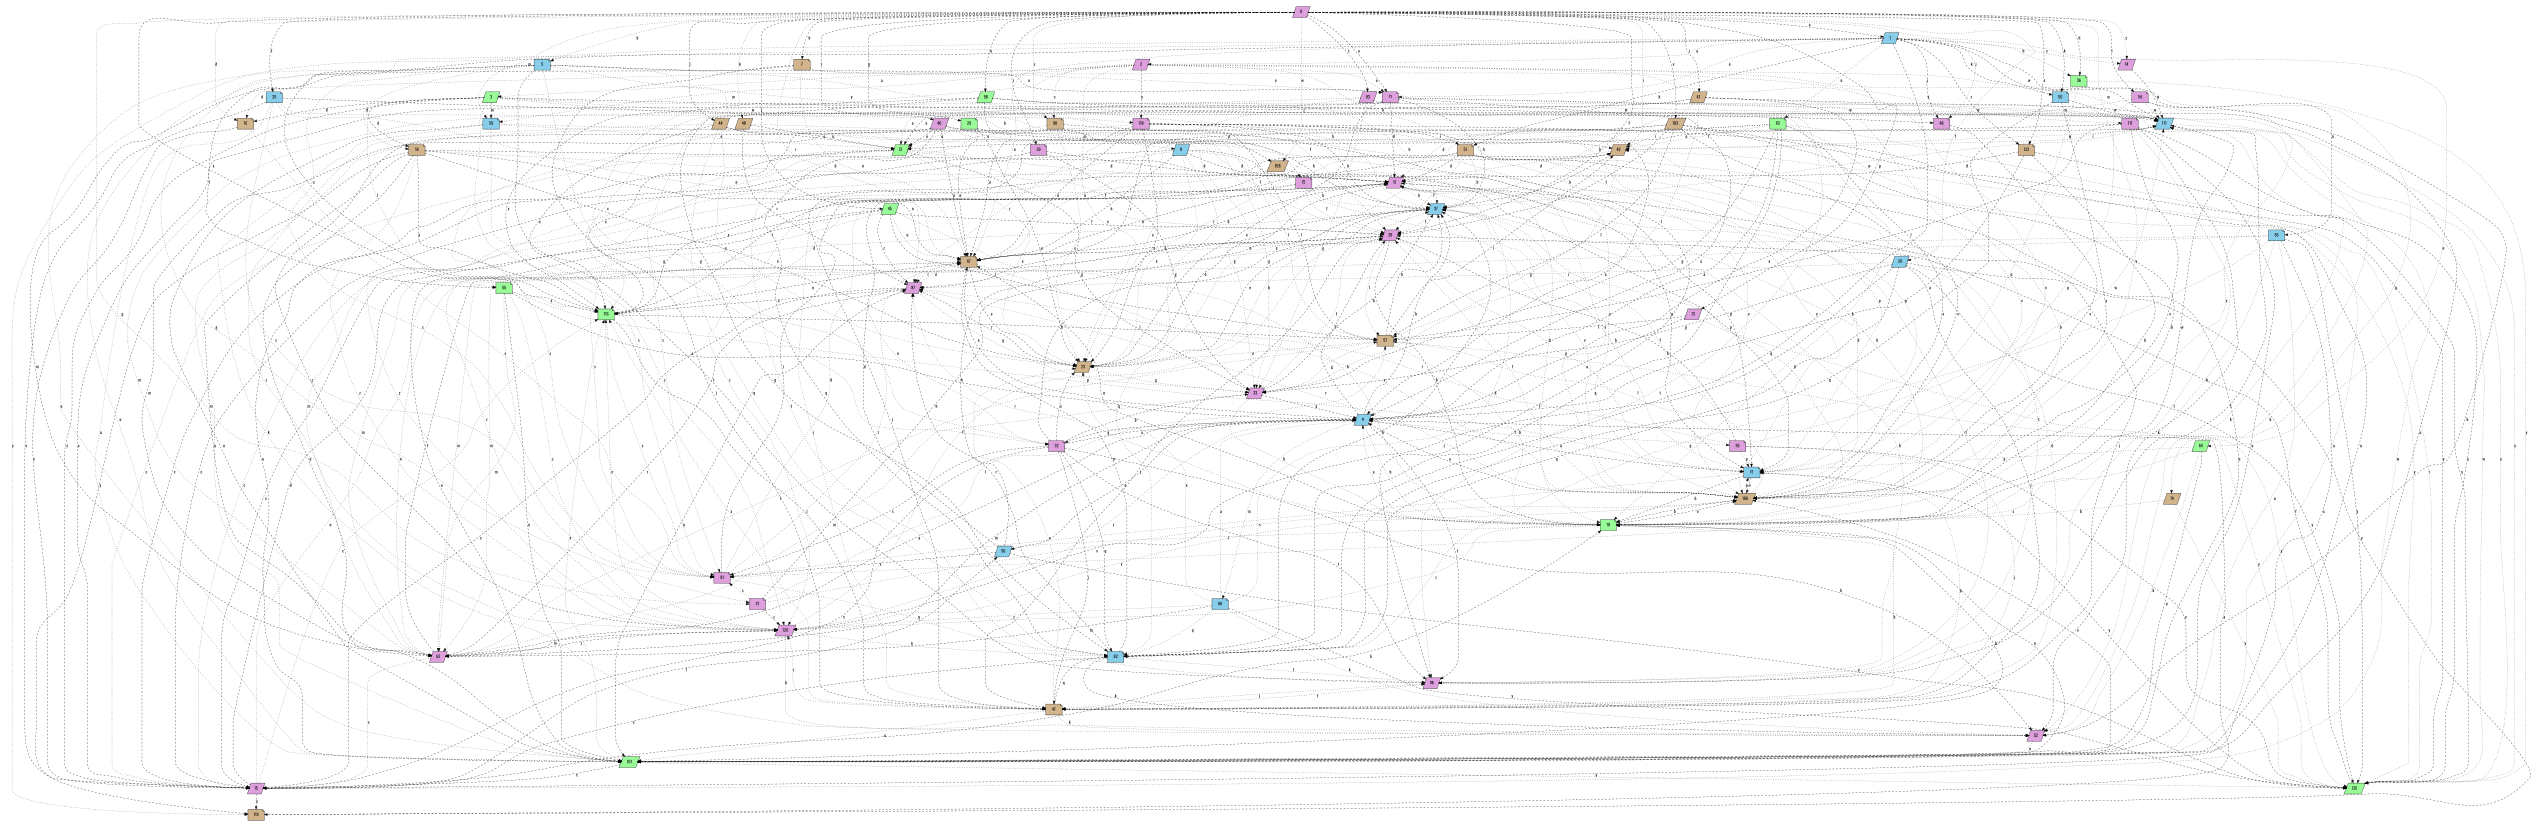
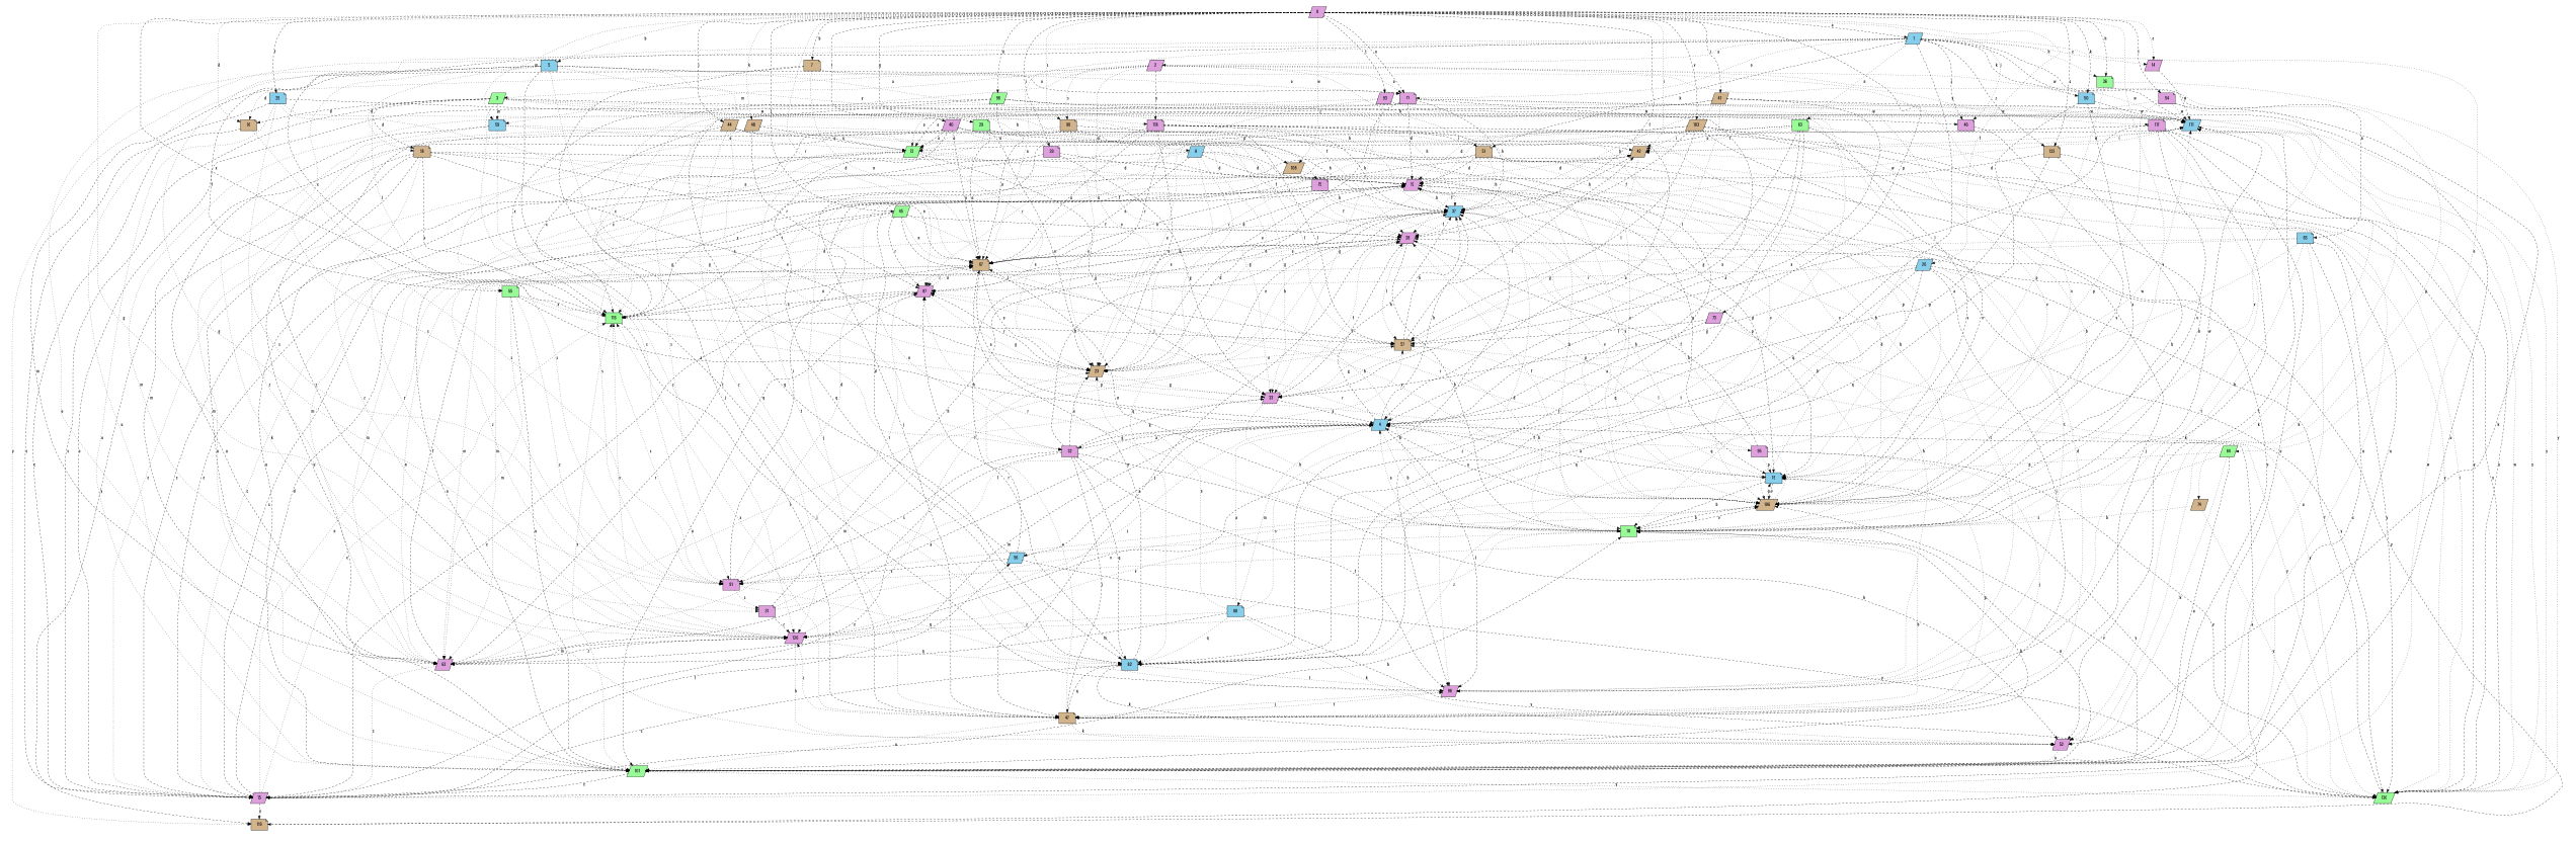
  strict digraph {
    fontname=Oswald
    node [fillcolor=plum fontname=Oswald shape=parallelogram style=filled]
    edge [fontname=Oswald style=dotted]
    1 [fillcolor=skyblue]
    0
    5 [fillcolor=skyblue shape=note]
    7 [fillcolor=tan shape=note]
    14
    16 [fillcolor=tan shape=note]
    25 [fillcolor=skyblue shape=note]
    26 [fillcolor=skyblue]
    28
    29 [fillcolor=palegreen shape=note]
    31 [shape=note]
    36 [fillcolor=palegreen shape=note]
    39 [shape=note]
    40
    41 [fillcolor=tan]
    42 [fillcolor=tan]
    44 [fillcolor=tan]
    45 [fillcolor=palegreen]
    46 [shape=note]
    48 [fillcolor=tan]
    50 [fillcolor=skyblue shape=note]
    54 [shape=note]
    59 [fillcolor=skyblue shape=note]
    71 [shape=note]
    73
    87
    90 [fillcolor=tan shape=note]
    93
    98 [fillcolor=palegreen]
    103 [fillcolor=tan]
    106 [fillcolor=tan]
    108 [fillcolor=tan]
    116 [fillcolor=palegreen shape=note]
    122 [fillcolor=tan shape=note]
    2
    51 [fillcolor=tan shape=note]
    63 [fillcolor=palegreen shape=note]
    64 [fillcolor=palegreen]
    65 [fillcolor=skyblue shape=note]
    67 [fillcolor=tan shape=note]
    82 [fillcolor=skyblue shape=note]
    101 [fillcolor=palegreen]
    111 [fillcolor=skyblue]
    32 [shape=note]
    118 [shape=note]
    18 [fillcolor=tan shape=note]
    55 [fillcolor=palegreen shape=note]
    91 [shape=note]
    37 [fillcolor=skyblue]
    96
    119 [fillcolor=tan shape=note]
    62
    47 [fillcolor=tan shape=note]
    15
    10 [fillcolor=palegreen shape=note]
    126
    33
    120 [fillcolor=palegreen]
    76 [fillcolor=skyblue shape=note]
    57 [fillcolor=tan shape=note]
    23 [fillcolor=tan]
    72 [fillcolor=palegreen]
    19
    4 [fillcolor=skyblue]
    52
    3 [fillcolor=palegreen]
    74 [fillcolor=tan]
    117 [shape=note]
    8 [fillcolor=skyblue]
    75 [shape=note]
    56 [fillcolor=skyblue]
    60 [fillcolor=skyblue shape=note]
    95 [shape=note]
    1 -> 14 [label=c]
    1 -> 31 [label=g]
    1 -> 36 [label=h]
    1 -> 46 [label=j style=dashed]
    1 -> 50 [label=k style=dashed]
    1 -> 71 [label=o]
    1 -> 116 [label=x style=dashed]
    1 -> 122 [label=z style=dashed]
    1 -> 2 [label=a]
    1 -> 51 [label=k style=dashed]
    1 -> 63 [label=n]
    1 -> 64 [label=n]
    1 -> 65 [label=n style=dashed]
    1 -> 67 [label=n]
    1 -> 82 [label=q style=dashed]
    1 -> 101 [label=u]
    1 -> 111 [label=w style=dashed]
    0 -> 1 [label=a style=dashed]
    0 -> 5 [label=b]
    0 -> 7 [label=b style=dashed]
    0 -> 14 [label=c]
    0 -> 16 [label=d]
    0 -> 25 [label=f style=dashed]
    0 -> 26 [label=f]
    0 -> 28 [label=f style=dashed]
    0 -> 29 [label=g style=dashed]
    0 -> 31 [label=g]
    0 -> 36 [label=h style=dashed]
    0 -> 39 [label=i style=dashed]
    0 -> 40 [label=i style=dashed]
    0 -> 41 [label=i style=dashed]
    0 -> 42 [label=i]
    0 -> 44 [label=j style=dashed]
    0 -> 45 [label=j style=dashed]
    0 -> 46 [label=j]
    0 -> 48 [label=k]
    0 -> 50 [label=k style=dashed]
    0 -> 54 [label=l style=dashed]
    0 -> 59 [label=m]
    0 -> 71 [label=o style=dashed]
    0 -> 73 [label=p style=dashed]
    0 -> 87 [label=r]
    0 -> 90 [label=s]
    0 -> 93 [label=t style=dashed]
    0 -> 98 [label=u style=dashed]
    0 -> 103 [label=v style=dashed]
    0 -> 106 [label=v]
    0 -> 108 [label=w]
    0 -> 116 [label=x style=dashed]
    0 -> 122 [label=z style=dashed]
    5 -> 28 [label=f]
    5 -> 71 [label=o style=dashed]
    5 -> 101 [label=u]
    5 -> 32 [label=g]
    5 -> 118 [label=y]
    5 -> 18 [label=d]
    5 -> 55 [label=l style=dashed]
    5 -> 91 [label=s]
    5 -> 37 [label=h]
    5 -> 96 [label=t style=dashed]
    5 -> 119 [label=y]
    7 -> 71 [label=o]
    7 -> 106 [label=v]
    7 -> 67 [label=n]
    7 -> 62 [label=m style=dashed]
    7 -> 47 [label=j style=dashed]
    14 -> 111 [label=w style=dashed]
    16 -> 91 [label=s]
    16 -> 15 [label=c style=dashed]
    25 -> 67 [label=n]
    25 -> 101 [label=u]
    25 -> 111 [label=w style=dashed]
    25 -> 91 [label=s]
    25 -> 15 [label=c style=dashed]
    25 -> 10 [label=b]
    26 -> 87 [label=r]
    26 -> 82 [label=q style=dashed]
    26 -> 119 [label=y style=dashed]
    26 -> 47 [label=j style=dashed]
    26 -> 126 [label=z style=dashed]
    26 -> 33 [label=g style=dashed]
    26 -> 120 [label=y style=dashed]
    28 -> 67 [label=n style=dashed]
    28 -> 62 [label=m]
    28 -> 47 [label=j style=dashed]
    28 -> 10 [label=b style=dashed]
    28 -> 76 [label=p]
    28 -> 57 [label=l]
    29 -> 67 [label=n style=dashed]
    29 -> 37 [label=h style=dashed]
    29 -> 96 [label=t]
    29 -> 76 [label=p]
    29 -> 23 [label=e style=dashed]
    29 -> 72 [label=o]
    31 -> 106 [label=v]
-   31 -> 91 [label=s]
+   91 -> 31 [label=s]
    31 -> 37 [label=h style=dashed]
    31 -> 126 [label=z style=dashed]
    31 -> 57 [label=l]
    36 -> 120 [label=y]
    36 -> 76 [label=p]
    39 -> 15 [label=c style=dashed]
    39 -> 33 [label=g style=dashed]
    39 -> 19 [label=d style=dashed]
    40 -> 106 [label=v]
    40 -> 108 [label=m style=dashed]
    40 -> 116 [label=x style=dashed]
    40 -> 67 [label=n style=dashed]
    40 -> 82 [label=q style=dashed]
    40 -> 126 [label=z style=dashed]
    40 -> 33 [label=g]
    40 -> 57 [label=l]
    40 -> 72 [label=o style=dashed]
    41 -> 101 [label=u style=dashed]
    41 -> 111 [label=w]
    41 -> 91 [label=s]
    41 -> 37 [label=h]
    41 -> 57 [label=l]
    41 -> 72 [label=o style=dashed]
    41 -> 4 [label=a style=dashed]
    42 -> 111 [label=w]
    42 -> 37 [label=h style=dashed]
    42 -> 33 [label=g]
    42 -> 19 [label=d]
    44 -> 28 [label=f]
    44 -> 116 [label=x style=dashed]
    44 -> 82 [label=q]
    44 -> 126 [label=z]
    44 -> 33 [label=g]
    44 -> 23 [label=e]
    44 -> 72 [label=o style=dashed]
    45 -> 28 [label=f style=dashed]
    45 -> 87 [label=r style=dashed]
    45 -> 67 [label=n]
    45 -> 101 [label=u style=dashed]
    45 -> 15 [label=c style=dashed]
    45 -> 10 [label=b]
    45 -> 126 [label=z]
    45 -> 57 [label=l style=dashed]
    46 -> 106 [label=v style=dashed]
    48 -> 87 [label=r style=dashed]
    48 -> 106 [label=v]
    48 -> 91 [label=s]
    48 -> 72 [label=o style=dashed]
    50 -> 106 [label=v style=dashed]
    50 -> 82 [label=q style=dashed]
    50 -> 111 [label=w style=dashed]
    54 -> 106 [label=v]
    54 -> 111 [label=w]
    54 -> 62 [label=m]
    54 -> 76 [label=p]
    54 -> 52 [label=k style=dashed]
    59 -> 106 [label=v]
    59 -> 101 [label=u style=dashed]
    59 -> 126 [label=z]
    59 -> 72 [label=o]
    59 -> 52 [label=k]
    71 -> 106 [label=v]
    71 -> 116 [label=x]
    71 -> 111 [label=w]
    71 -> 37 [label=h style=dashed]
    71 -> 15 [label=c style=dashed]
    71 -> 23 [label=e style=dashed]
    71 -> 19 [label=d style=dashed]
    71 -> 4 [label=a style=dashed]
    71 -> 52 [label=k]
    73 -> 120 [label=y]
    73 -> 57 [label=l style=dashed]
    73 -> 4 [label=a style=dashed]
    87 -> 116 [label=x style=dashed]
    87 -> 67 [label=n]
    87 -> 101 [label=u style=dashed]
    87 -> 15 [label=c style=dashed]
    87 -> 33 [label=g]
    90 -> 96 [label=t style=dashed]
    90 -> 57 [label=l style=dashed]
    90 -> 23 [label=e]
    90 -> 72 [label=o]
    93 -> 111 [label=w]
    93 -> 96 [label=t]
    93 -> 33 [label=g]
    93 -> 23 [label=e]
    93 -> 72 [label=o]
    98 -> 116 [label=x style=dashed]
    98 -> 67 [label=n style=dashed]
    98 -> 82 [label=q style=dashed]
    98 -> 111 [label=w style=dashed]
    98 -> 37 [label=h]
    98 -> 120 [label=y]
    103 -> 28 [label=f style=dashed]
    103 -> 42 [label=i]
    103 -> 87 [label=r style=dashed]
    103 -> 106 [label=v style=dashed]
    103 -> 101 [label=u style=dashed]
    103 -> 10 [label=b style=dashed]
    103 -> 57 [label=l style=dashed]
    103 -> 19 [label=d]
    106 -> 28 [label=f]
    106 -> 87 [label=r]
    106 -> 37 [label=h]
    106 -> 10 [label=b style=dashed]
    106 -> 76 [label=p]
    106 -> 19 [label=d]
    106 -> 4 [label=a style=dashed]
    108 -> 106 [label=v]
    108 -> 47 [label=j]
    116 -> 42 [label=i style=dashed]
    116 -> 67 [label=n style=dashed]
    116 -> 91 [label=s]
    116 -> 47 [label=j style=dashed]
    116 -> 57 [label=l style=dashed]
    116 -> 19 [label=d]
    122 -> 10 [label=b style=dashed]
    122 -> 120 [label=y style=dashed]
    122 -> 19 [label=d style=dashed]
    122 -> 4 [label=a style=dashed]
    2 -> 16 [label=d]
    2 -> 59 [label=m]
    2 -> 71 [label=o]
    2 -> 90 [label=s]
    2 -> 51 [label=k]
    2 -> 111 [label=w]
    2 -> 32 [label=g]
    2 -> 118 [label=y style=dashed]
    2 -> 23 [label=e]
    2 -> 3 [label=a]
    2 -> 74 [label=p]
    2 -> 117 [label=y]
    51 -> 28 [label=f]
    51 -> 87 [label=r]
    51 -> 116 [label=x style=dashed]
    51 -> 101 [label=u style=dashed]
    51 -> 37 [label=h]
    51 -> 96 [label=t]
    51 -> 10 [label=b]
    51 -> 120 [label=y]
    51 -> 19 [label=d style=dashed]
    63 -> 42 [label=i]
    63 -> 106 [label=v style=dashed]
    63 -> 67 [label=n]
    63 -> 82 [label=q style=dashed]
    63 -> 101 [label=u]
    63 -> 10 [label=b]
    63 -> 126 [label=z]
    63 -> 33 [label=g style=dashed]
    63 -> 23 [label=e]
    63 -> 4 [label=a style=dashed]
    64 -> 101 [label=u style=dashed]
    64 -> 91 [label=s]
    64 -> 76 [label=p]
    64 -> 52 [label=k]
    65 -> 67 [label=n]
    65 -> 82 [label=q]
    65 -> 101 [label=u]
    65 -> 62 [label=m]
    65 -> 15 [label=c style=dashed]
    65 -> 10 [label=b]
    65 -> 120 [label=y style=dashed]
    67 -> 87 [label=r]
    67 -> 106 [label=v]
    67 -> 23 [label=e style=dashed]
    67 -> 19 [label=d style=dashed]
    67 -> 4 [label=a style=dashed]
    82 -> 87 [label=r style=dashed]
    82 -> 67 [label=n style=dashed]
    82 -> 37 [label=h style=dashed]
    82 -> 96 [label=t]
    82 -> 15 [label=c style=dashed]
    82 -> 52 [label=k style=dashed]
    101 -> 106 [label=v style=dashed]
    101 -> 116 [label=x]
    101 -> 15 [label=c style=dashed]
    101 -> 10 [label=b style=dashed]
    101 -> 120 [label=y]
    111 -> 42 [label=i]
    111 -> 96 [label=t style=dashed]
    111 -> 62 [label=m style=dashed]
    111 -> 120 [label=y]
    32 -> 67 [label=n]
    32 -> 82 [label=q style=dashed]
    32 -> 91 [label=s style=dashed]
    32 -> 37 [label=h style=dashed]
    32 -> 96 [label=t style=dashed]
    32 -> 47 [label=j style=dashed]
    32 -> 15 [label=c style=dashed]
    32 -> 33 [label=g style=dashed]
    32 -> 23 [label=e style=dashed]
    32 -> 4 [label=a style=dashed]
    32 -> 52 [label=k style=dashed]
    118 -> 42 [label=i style=dashed]
    118 -> 87 [label=r]
    118 -> 67 [label=n style=dashed]
    118 -> 101 [label=u]
    118 -> 37 [label=h style=dashed]
    118 -> 47 [label=j style=dashed]
    118 -> 120 [label=y style=dashed]
    118 -> 76 [label=p]
    118 -> 23 [label=e style=dashed]
    118 -> 4 [label=a style=dashed]
    18 -> 116 [label=x style=dashed]
    18 -> 67 [label=n style=dashed]
    18 -> 101 [label=u style=dashed]
    18 -> 119 [label=y style=dashed]
    18 -> 62 [label=m style=dashed]
    18 -> 126 [label=z]
    18 -> 76 [label=p style=dashed]
    18 -> 23 [label=e style=dashed]
    18 -> 19 [label=d]
    55 -> 116 [label=x]
    55 -> 101 [label=u style=dashed]
    55 -> 62 [label=m]
    55 -> 126 [label=z]
    55 -> 76 [label=p]
    55 -> 4 [label=a style=dashed]
    91 -> 42 [label=i style=dashed]
    91 -> 87 [label=r]
    91 -> 82 [label=q]
    91 -> 19 [label=d]
    37 -> 28 [label=f]
    37 -> 111 [label=w]
    37 -> 62 [label=m]
    37 -> 23 [label=e style=dashed]
    96 -> 37 [label=h]
    96 -> 47 [label=j]
    119 -> 4 [label=a style=dashed]
    62 -> 28 [label=f style=dashed]
    62 -> 87 [label=r style=dashed]
    62 -> 67 [label=n]
    62 -> 15 [label=c]
    62 -> 126 [label=z style=dashed]
    62 -> 57 [label=l]
    62 -> 4 [label=a style=dashed]
    47 -> 116 [label=x]
    47 -> 82 [label=q style=dashed]
    47 -> 101 [label=u]
    47 -> 96 [label=t]
    47 -> 10 [label=b]
    47 -> 126 [label=z]
    47 -> 76 [label=p]
    47 -> 23 [label=e]
    47 -> 19 [label=d]
    47 -> 52 [label=k]
    15 -> 116 [label=x]
    15 -> 67 [label=n]
    15 -> 111 [label=w]
    15 -> 119 [label=y style=dashed]
    15 -> 10 [label=b style=dashed]
    15 -> 19 [label=d style=dashed]
    15 -> 56 [label=l style=dashed]
    10 -> 87 [label=r]
    10 -> 106 [label=v style=dashed]
    10 -> 67 [label=n style=dashed]
    10 -> 101 [label=u style=dashed]
    10 -> 111 [label=w style=dashed]
    10 -> 37 [label=h]
    10 -> 126 [label=z]
    10 -> 4 [label=a]
    10 -> 56 [label=l]
    126 -> 28 [label=f]
    126 -> 106 [label=v]
    126 -> 116 [label=x]
    126 -> 82 [label=q]
    126 -> 62 [label=m style=dashed]
    126 -> 52 [label=k]
    33 -> 28 [label=f]
    33 -> 37 [label=h style=dashed]
    33 -> 62 [label=m]
    33 -> 10 [label=b]
    33 -> 4 [label=a style=dashed]
    120 -> 28 [label=f style=dashed]
    120 -> 42 [label=i]
    120 -> 111 [label=w]
    76 -> 106 [label=v style=dashed]
    76 -> 91 [label=s]
    76 -> 37 [label=h]
    76 -> 10 [label=b style=dashed]
    76 -> 120 [label=y style=dashed]
    76 -> 4 [label=a style=dashed]
    57 -> 42 [label=i style=dashed]
    57 -> 37 [label=h style=dashed]
    57 -> 10 [label=b]
    57 -> 33 [label=g]
    57 -> 120 [label=y]
    57 -> 23 [label=e]
    23 -> 87 [label=r style=dashed]
    23 -> 37 [label=h]
    23 -> 33 [label=g]
    23 -> 19 [label=d style=dashed]
    72 -> 28 [label=f]
    72 -> 101 [label=u style=dashed]
    72 -> 91 [label=s]
    72 -> 15 [label=c]
    72 -> 126 [label=z]
    72 -> 33 [label=g style=dashed]
    72 -> 23 [label=e]
    72 -> 19 [label=d]
    19 -> 37 [label=h]
    19 -> 96 [label=t]
    19 -> 47 [label=j style=dashed]
    19 -> 76 [label=p style=dashed]
    4 -> 28 [label=f style=dashed]
    4 -> 32 [label=g style=dashed]
    4 -> 37 [label=h style=dashed]
    4 -> 96 [label=t style=dashed]
    4 -> 62 [label=m style=dashed]
    4 -> 10 [label=b]
    4 -> 126 [label=z]
    4 -> 60 [label=m]
    4 -> 95 [label=t]
    52 -> 101 [label=u]
    3 -> 16 [label=d style=dashed]
    3 -> 46 [label=j style=dashed]
    3 -> 59 [label=m style=dashed]
    3 -> 18 [label=d style=dashed]
    3 -> 55 [label=l]
    3 -> 91 [label=s]
    3 -> 15 [label=c style=dashed]
    3 -> 52 [label=k]
    3 -> 8 [label=b]
    3 -> 75 [label=p]
    74 -> 10 [label=b]
    74 -> 120 [label=y]
    117 -> 106 [label=v style=dashed]
    117 -> 101 [label=u style=dashed]
    117 -> 96 [label=t]
    117 -> 120 [label=y style=dashed]
    117 -> 57 [label=l style=dashed]
    117 -> 72 [label=o style=dashed]
    117 -> 52 [label=k style=dashed]
    8 -> 67 [label=n style=dashed]
    8 -> 82 [label=q]
    8 -> 62 [label=m]
    8 -> 15 [label=c style=dashed]
    8 -> 10 [label=b]
    8 -> 76 [label=p style=dashed]
    8 -> 23 [label=e]
    8 -> 19 [label=d style=dashed]
    75 -> 28 [label=f]
    75 -> 106 [label=v]
    75 -> 67 [label=n style=dashed]
    75 -> 37 [label=h]
    75 -> 15 [label=c]
    56 -> 91 [label=s style=dashed]
    56 -> 37 [label=h style=dashed]
    56 -> 120 [label=y style=dashed]
    56 -> 19 [label=d style=dashed]
    56 -> 4 [label=a style=dashed]
    60 -> 82 [label=q]
    60 -> 62 [label=m style=dashed]
    60 -> 126 [label=z]
    60 -> 120 [label=y style=dashed]
    60 -> 23 [label=e]
    60 -> 19 [label=d]
    60 -> 4 [label=a]
    60 -> 52 [label=k]
    95 -> 28 [label=f style=dashed]
    95 -> 87 [label=r]
    95 -> 111 [label=w]
    95 -> 47 [label=j]
    95 -> 120 [label=y style=dashed]
    95 -> 76 [label=p]
    95 -> 57 [label=l]
  }
